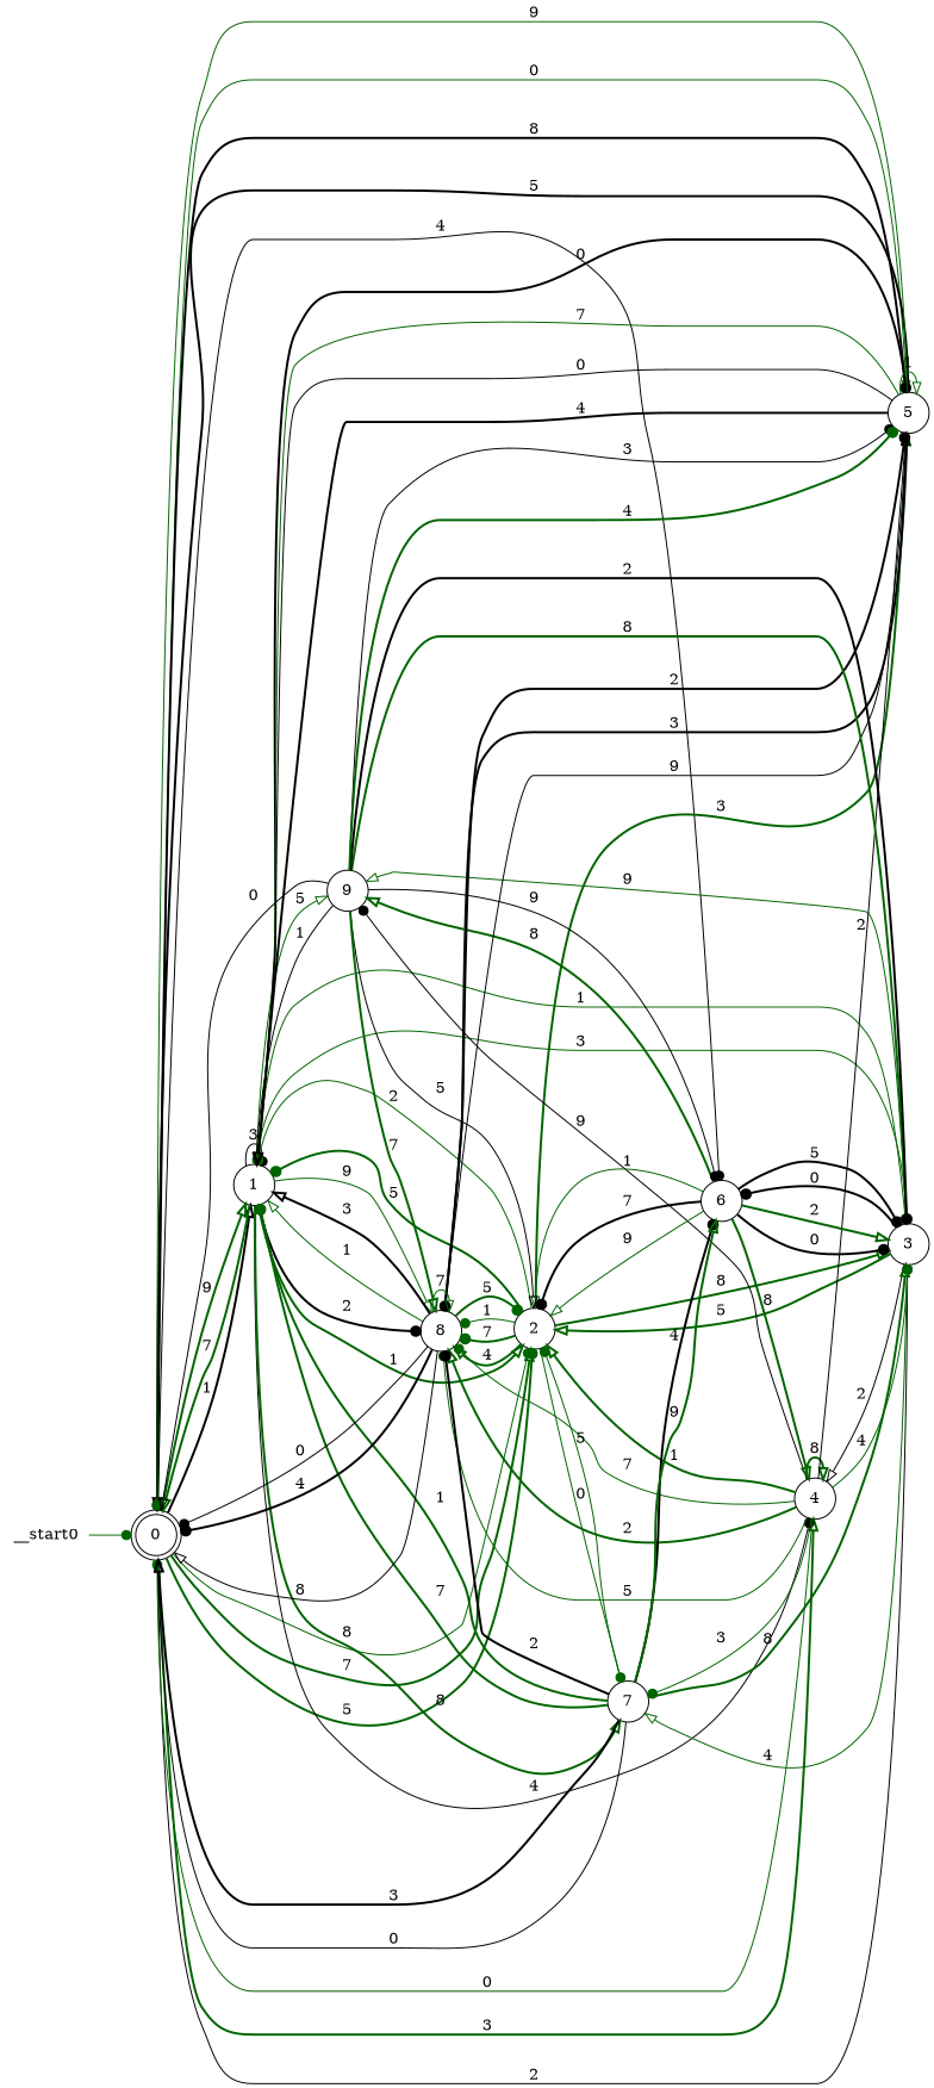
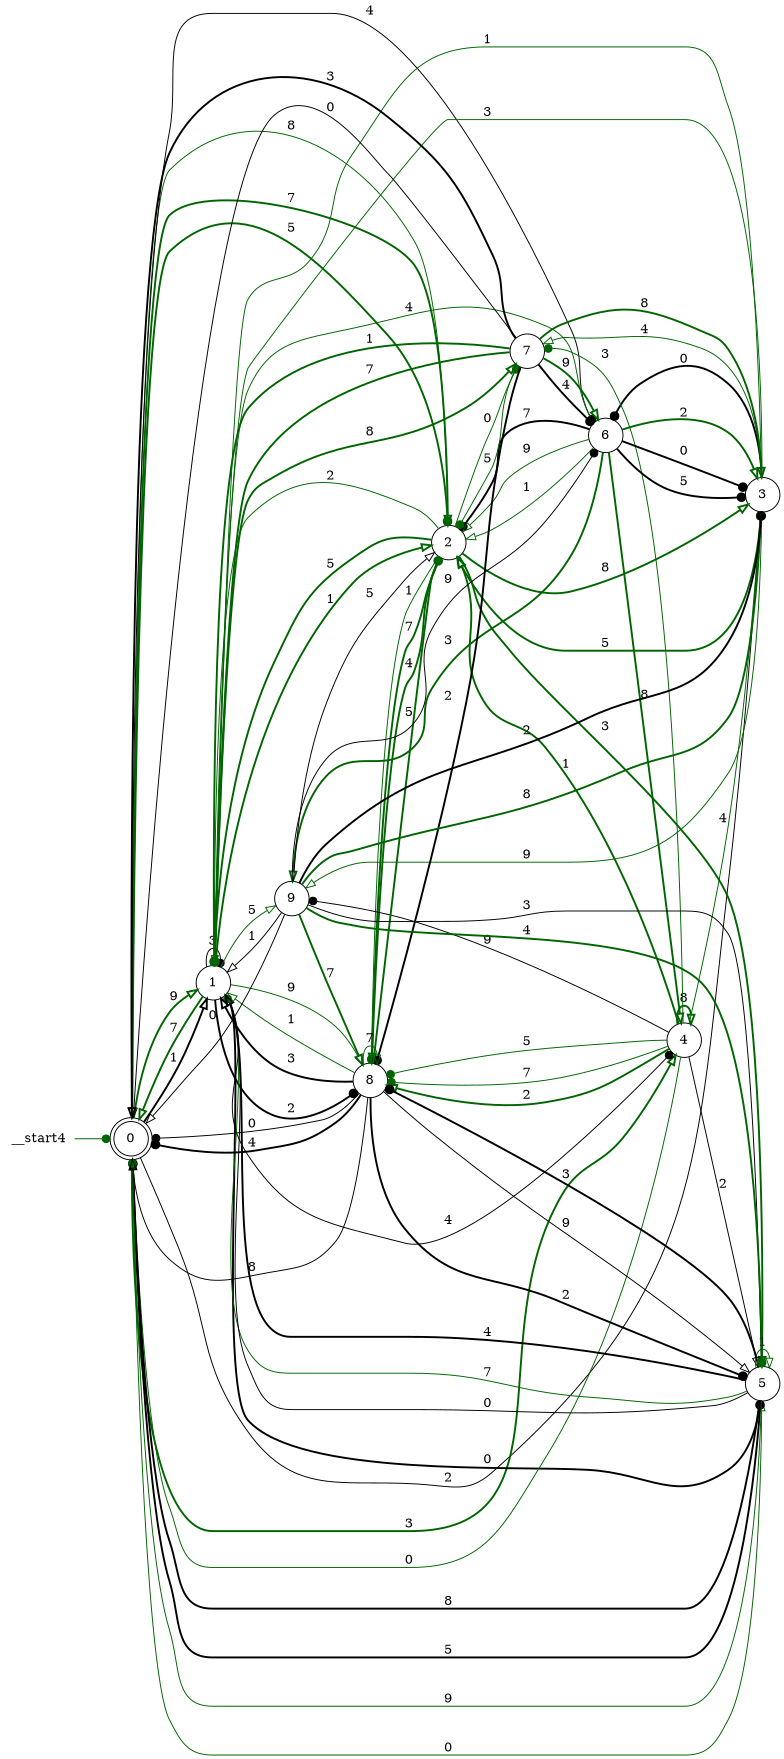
  digraph {
    rankdir=LR
    node [shape=circle]
    edge [arrowhead=onormal color=darkgreen style=bold]
    n1 [label=0 shape=doublecircle]
    n2 [label=1]
    n3 [label=2]
    n4 [label=3]
    n5 [label=4]
    n6 [label=5]
    n7 [label=6]
    n8 [label=7]
    n9 [label=8]
    n10 [label=9]
-   __start0 [height=0 shape=none width=0]
+   __start0 [height=0 shape=none width=0 label=__start4]
    n1 -> n2 [color=black label=1]
    n1 -> n2 [label=9]
    n1 -> n3 [arrowhead=dot label=8 style=solid]
    n1 -> n3 [label=7]
    n1 -> n3 [arrowhead=dot label=5]
    n1 -> n4 [arrowhead=dot color=black label=2 style=solid]
    n1 -> n5 [label=3]
    n1 -> n6 [label=0 style=solid]
    n1 -> n7 [arrowhead=dot color=black label=4 style=solid]
    n2 -> n1 [label=7]
    n2 -> n2 [arrowhead=dot color=black label=3 style=solid]
    n2 -> n3 [label=1]
    n2 -> n5 [arrowhead=dot color=black label=4 style=solid]
    n2 -> n6 [arrowhead=dot color=black label=0]
    n2 -> n8 [label=8]
    n2 -> n9 [arrowhead=dot color=black label=2]
    n2 -> n9 [label=9 style=solid]
    n2 -> n10 [label=5 style=solid]
    n3 -> n2 [arrowhead=dot label=2 style=solid]
    n3 -> n2 [arrowhead=dot label=5]
    n3 -> n4 [label=8]
    n3 -> n6 [label=3]
    n3 -> n8 [arrowhead=dot label=0 style=solid]
    n3 -> n9 [arrowhead=dot label=1 style=solid]
    n3 -> n9 [arrowhead=dot label=7]
    n3 -> n9 [label=4]
    n4 -> n2 [arrowhead=dot label=1 style=solid]
    n4 -> n2 [label=3 style=solid]
    n4 -> n3 [label=5]
-   n4 -> n5 [color=black label=2 style=solid]
    n4 -> n7 [arrowhead=dot color=black label=0]
    n4 -> n8 [label=4 style=solid]
    n4 -> n10 [label=9 style=solid]
    n5 -> n1 [arrowhead=dot label=0 style=solid]
    n5 -> n3 [label=1]
    n5 -> n4 [arrowhead=dot label=4 style=solid]
    n5 -> n5 [label=8]
    n5 -> n6 [color=black label=2 style=solid]
    n5 -> n8 [arrowhead=dot label=3 style=solid]
    n5 -> n9 [arrowhead=dot label=7 style=solid]
    n5 -> n9 [label=2]
    n5 -> n9 [arrowhead=dot label=5 style=solid]
    n5 -> n10 [arrowhead=dot color=black label=9 style=solid]
    n6 -> n1 [arrowhead=dot color=black label=8]
    n6 -> n1 [color=black label=5]
    n6 -> n1 [arrowhead=dot label=9 style=solid]
    n6 -> n2 [arrowhead=dot label=7 style=solid]
    n6 -> n2 [color=black label=0 style=solid]
    n6 -> n2 [color=black label=4]
    n6 -> n6 [label=1 style=solid]
    n6 -> n9 [arrowhead=dot color=black label=3]
+   n7 -> n2 [label=4 style=solid]
    n7 -> n3 [label=1 style=solid]
    n7 -> n3 [arrowhead=dot color=black label=7]
    n7 -> n3 [label=9 style=solid]
    n7 -> n4 [label=2]
    n7 -> n4 [arrowhead=dot color=black label=0]
    n7 -> n4 [arrowhead=dot color=black label=5]
    n7 -> n5 [label=8]
-   n7 -> n10 [label=8]
+   n7 -> n10 [label=3]
    n8 -> n1 [color=black label=3]
    n8 -> n1 [color=black label=0 style=solid]
    n8 -> n2 [arrowhead=dot label=1]
    n8 -> n2 [arrowhead=dot label=7]
    n8 -> n3 [arrowhead=dot label=5 style=solid]
    n8 -> n4 [label=8]
    n8 -> n7 [arrowhead=dot color=black label=4]
    n8 -> n7 [label=9]
    n8 -> n9 [arrowhead=dot color=black label=2]
    n9 -> n1 [color=black label=8 style=solid]
    n9 -> n1 [arrowhead=dot color=black label=0 style=solid]
    n9 -> n1 [arrowhead=dot color=black label=4]
    n9 -> n2 [label=1 style=solid]
    n9 -> n2 [color=black label=3]
    n9 -> n3 [arrowhead=dot label=5]
    n9 -> n6 [arrowhead=dot color=black label=2]
    n9 -> n6 [color=black label=9 style=solid]
    n9 -> n9 [label=7 style=solid]
    n10 -> n1 [color=black label=0 style=solid]
    n10 -> n2 [color=black label=1 style=solid]
    n10 -> n3 [color=black label=5 style=solid]
    n10 -> n4 [arrowhead=dot label=8]
    n10 -> n4 [arrowhead=dot color=black label=2]
    n10 -> n6 [arrowhead=dot color=black label=3 style=solid]
    n10 -> n6 [arrowhead=dot label=4]
    n10 -> n7 [arrowhead=dot color=black label=9 style=solid]
    n10 -> n9 [label=7]
    __start0 -> n1 [arrowhead=dot style=solid]
  }
